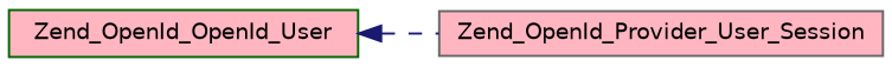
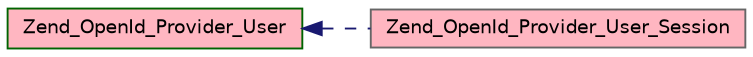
  digraph {
    rankdir=LR
    node [fillcolor=lightpink fontname=Helvetica fontsize=10 shape=record style=filled]
-   n1 [color=darkgreen height=0.2 label=Zend_OpenId_OpenId_User width=0.4]
+   n1 [color=darkgreen height=0.2 label=Zend_OpenId_Provider_User width=0.4]
    n2 [color=gray40 height=0.2 label=Zend_OpenId_Provider_User_Session width=0.4]
    n1 -> n2 [color=midnightblue dir=back fontname=Helvetica fontsize=10 labelfontname=Helvetica labelfontsize=10 style=dashed]
  }
